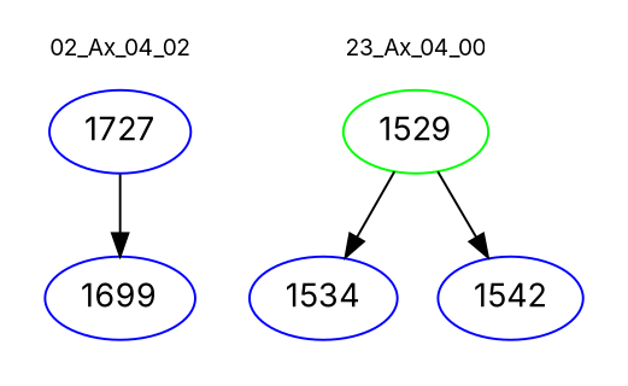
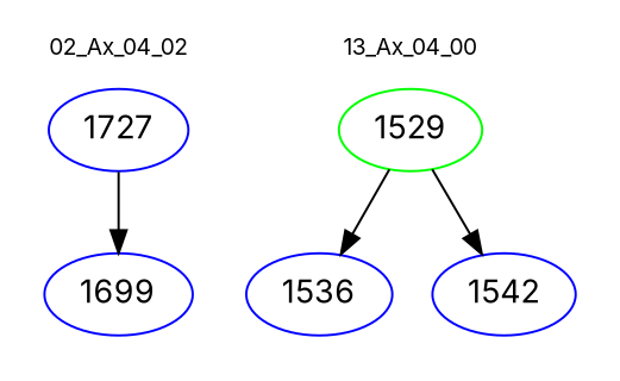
  digraph {
    fontname=Inter
    node [color=blue fontname=Inter]
    edge [color=black fontname=Inter]
    n1 [label=1727]
    n2 [label=1699]
    n3 [color=green label=1529]
-   n4 [label=1534]
+   n4 [label=1536]
    n5 [label=1542]
    subgraph cluster_1 {
      color=white
      fontsize=10
      label="02_Ax_04_02"
      n1
      n2
    }
    subgraph cluster_2 {
      color=white
      fontsize=10
-     label="23_Ax_04_00"
+     label="13_Ax_04_00"
      n3
      n4
      n5
    }
    n1 -> n2
    n3 -> n4
    n3 -> n5
  }
